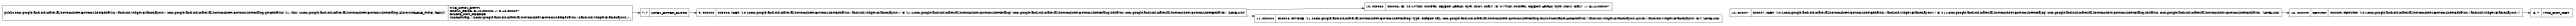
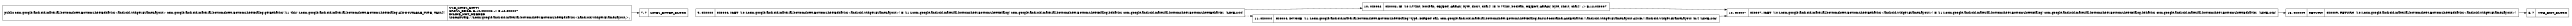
  digraph {
    rankdir=LR
    node [shape=record]
    n1 [label="{7\:\ ?|LINES_ENTER_BLOCK\l}"]
    n2 [label="{9\:\ 0x0000|0x0000: IGET  (r0 I:com.google.android.material.bottomsheet.BottomSheetBehavior\<android.widget.FrameLayout\>) = (r1 I:com.google.android.material.bottomsheet.BottomSheetDialog) com.google.android.material.bottomsheet.BottomSheetDialog.behavior com.google.android.material.bottomsheet.BottomSheetBehavior  (LINE:244)\l}"]
    n3 [label="{10\:\ 0x0002|0x0002: IF  (r0 I:??[int, boolean, OBJECT, ARRAY, byte, short, char]) != (0 ??[int, boolean, OBJECT, ARRAY, byte, short, char])  \-\> B:12:0x0007 \l}"]
    n4 [label="{11\:\ 0x0004|0x0004: INVOKE  (r1 I:com.google.android.material.bottomsheet.BottomSheetDialog) type: DIRECT call: com.google.android.material.bottomsheet.BottomSheetDialog.ensureContainerAndBehavior():android.widget.FrameLayout A[MD:():android.widget.FrameLayout (m)] (LINE:246)\l}"]
    n5 [label="{12\:\ 0x0007|0x0007: IGET  (r0 I:com.google.android.material.bottomsheet.BottomSheetBehavior\<android.widget.FrameLayout\>) = (r1 I:com.google.android.material.bottomsheet.BottomSheetDialog) com.google.android.material.bottomsheet.BottomSheetDialog.behavior com.google.android.material.bottomsheet.BottomSheetBehavior  (LINE:248)\l}"]
    n6 [label="{13\:\ 0x0009|RETURN\l|0x0009: RETURN  (r0 I:com.google.android.material.bottomsheet.BottomSheetBehavior\<android.widget.FrameLayout\>) \l}"]
-   n7 [label="{8\:\ ?|MTH_EXIT_IGET\l}"]
+   n7 [label="{8\:\ ?|MTH_EXIT_BLOCK\l}"]
    n8 [label="{public com.google.android.material.bottomsheet.BottomSheetBehavior\<android.widget.FrameLayout\> com.google.android.material.bottomsheet.BottomSheetDialog.getBehavior((r1 'this' I:com.google.android.material.bottomsheet.BottomSheetDialog A[IMMUTABLE_TYPE, THIS]))  | USE_LINES_HINTS\lCROSS_EDGE: B:10:0x0002 \-\> B:12:0x0007\lINLINE_NOT_NEEDED\lSIGNATURE: ()Lcom\/google\/android\/material\/bottomsheet\/BottomSheetBehavior\<Landroid\/widget\/FrameLayout;\>;\l}"]
-   n1 -> n2
    n2 -> n3
    n2 -> n4 [style=dashed]
+   n3 -> n5
+   n4 -> n5
    n5 -> n6
    n6 -> n7
    n8 -> n1
  }
